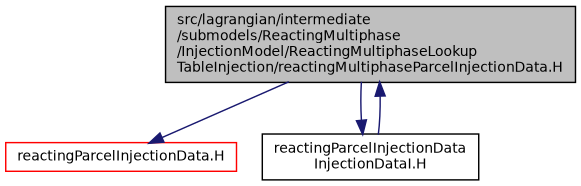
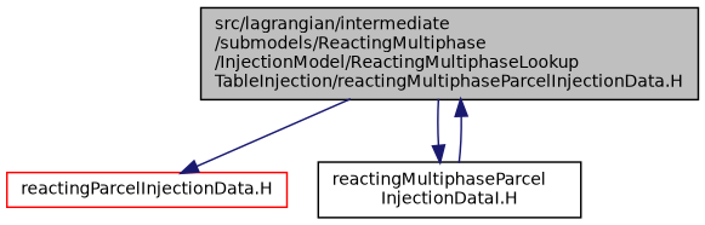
  digraph {
    node [color=black fontname=Helvetica fontsize=10 shape=record]
    edge [color=midnightblue fontname=Helvetica fontsize=10 labelfontname=Helvetica labelfontsize=10 style=solid]
    n1 [fillcolor=grey75 fontcolor=black height=0.2 label="src/lagrangian/intermediate\l/submodels/ReactingMultiphase\l/InjectionModel/ReactingMultiphaseLookup\lTableInjection/reactingMultiphaseParcelInjectionData.H" style=filled width=0.4]
    n2 [color=red height=0.2 label="reactingParcelInjectionData.H" width=0.4]
-   n3 [height=0.2 label="reactingParcelInjectionData\lInjectionDataI.H" width=0.4]
+   n3 [height=0.2 label="reactingMultiphaseParcel\lInjectionDataI.H" width=0.4]
    n1 -> n2
    n1 -> n3
    n3 -> n1
  }
